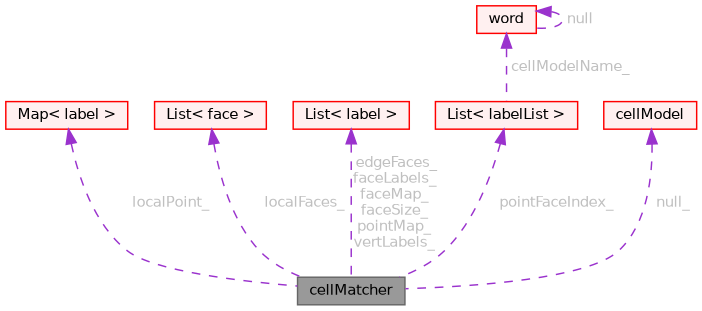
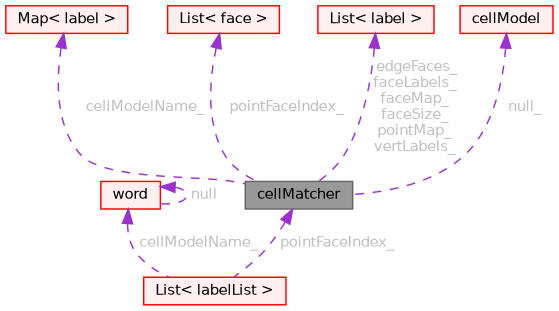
  digraph {
    node [color=red fillcolor="#FFF0F0" fontname=Helvetica fontsize=10 shape=box style=filled]
    edge [color=darkorchid3 dir=back fontcolor=grey fontname=Helvetica fontsize=10 labelfontname=Helvetica labelfontsize=10 style=dashed]
    n1 [color=gray40 fillcolor=grey60 fontcolor=black height=0.2 label=cellMatcher width=0.4]
    n2 [height=0.2 label="Map\< label \>" width=0.4]
    n3 [height=0.2 label="List\< face \>" width=0.4]
    n4 [height=0.2 label="List\< label \>" width=0.4]
    n5 [height=0.2 label="List\< labelList \>" width=0.4]
    n6 [height=0.2 label=word width=0.4]
    n7 [height=0.2 label=cellModel width=0.4]
-   n2 -> n1 [label=" localPoint_"]
-   n3 -> n1 [label=" localFaces_"]
+   n2 -> n1 [label=" cellModelName_"]
+   n3 -> n1 [label=" pointFaceIndex_"]
    n4 -> n1 [label=" edgeFaces_\nfaceLabels_\nfaceMap_\nfaceSize_\npointMap_\nvertLabels_"]
-   n5 -> n1 [label=" pointFaceIndex_"]
+   n1 -> n5 [label=" pointFaceIndex_"]
    n6 -> n5 [label=" cellModelName_"]
    n6 -> n6 [label=" null"]
    n7 -> n1 [label=" null_"]
  }
